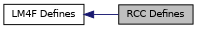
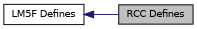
  digraph {
    rankdir=LR
    node [color=black fontname=Helvetica fontsize=10 shape=record style=filled]
    n1 [fillcolor=grey75 fontcolor=black height=0.2 label="RCC Defines" width=0.4]
-   n2 [fillcolor=white height=0.2 label="LM4F Defines" width=0.4]
+   n2 [fillcolor=white height=0.2 label="LM5F Defines" width=0.4]
    n2 -> n1 [color=midnightblue dir=back fontname=Helvetica fontsize=10 labelfontname=Helvetica labelfontsize=10 shape=plaintext style=solid]
  }
